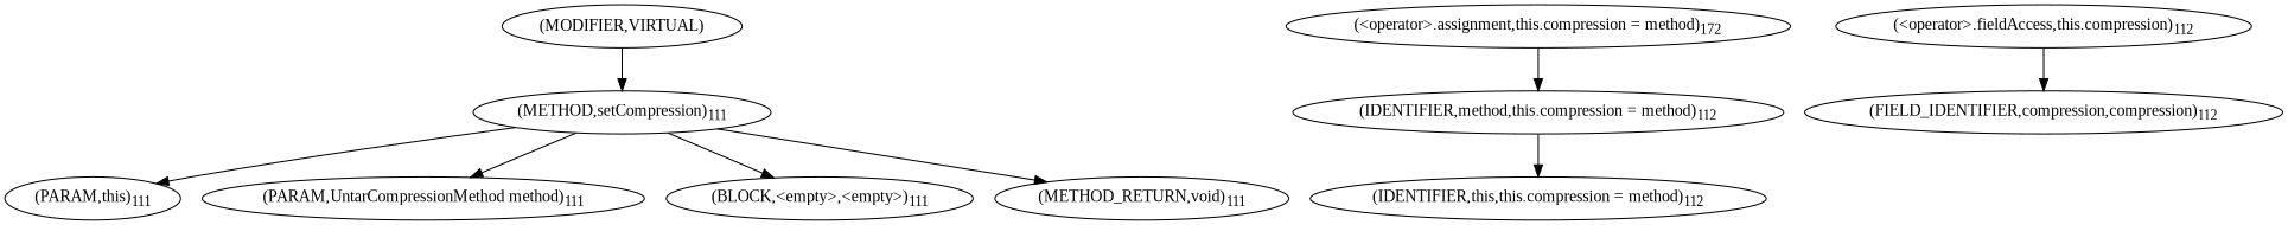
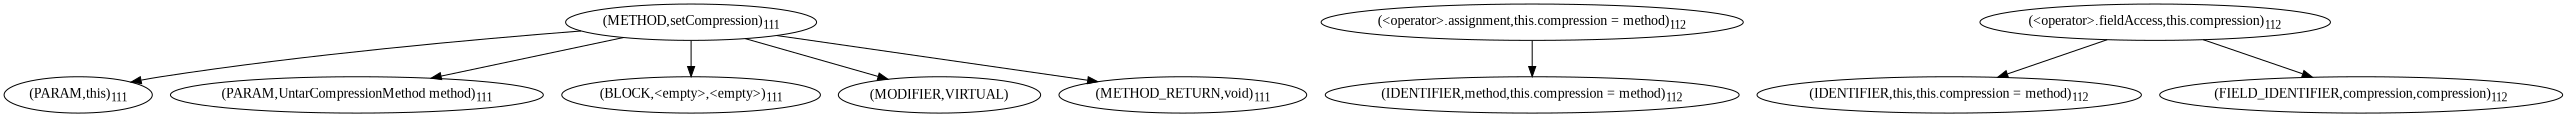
  digraph {
    fontname="Liberation Serif"
    node [fontname="Liberation Serif"]
    edge [fontname="Liberation Serif"]
    n1 [label=<(METHOD,setCompression)<SUB>111</SUB>>]
    n2 [label=<(PARAM,this)<SUB>111</SUB>>]
    n3 [label=<(PARAM,UntarCompressionMethod method)<SUB>111</SUB>>]
    n4 [label=<(BLOCK,&lt;empty&gt;,&lt;empty&gt;)<SUB>111</SUB>>]
    n5 [label=<(MODIFIER,VIRTUAL)>]
    n6 [label=<(METHOD_RETURN,void)<SUB>111</SUB>>]
-   n7 [label=<(&lt;operator&gt;.assignment,this.compression = method)<SUB>172</SUB>>]
+   n7 [label=<(&lt;operator&gt;.assignment,this.compression = method)<SUB>112</SUB>>]
    n8 [label=<(IDENTIFIER,method,this.compression = method)<SUB>112</SUB>>]
    n9 [label=<(&lt;operator&gt;.fieldAccess,this.compression)<SUB>112</SUB>>]
    n10 [label=<(IDENTIFIER,this,this.compression = method)<SUB>112</SUB>>]
    n11 [label=<(FIELD_IDENTIFIER,compression,compression)<SUB>112</SUB>>]
    n1 -> n2
    n1 -> n3
    n1 -> n4
-   n5 -> n1
+   n1 -> n5
    n1 -> n6
    n7 -> n8
-   n8 -> n10
+   n9 -> n10
    n9 -> n11
  }
